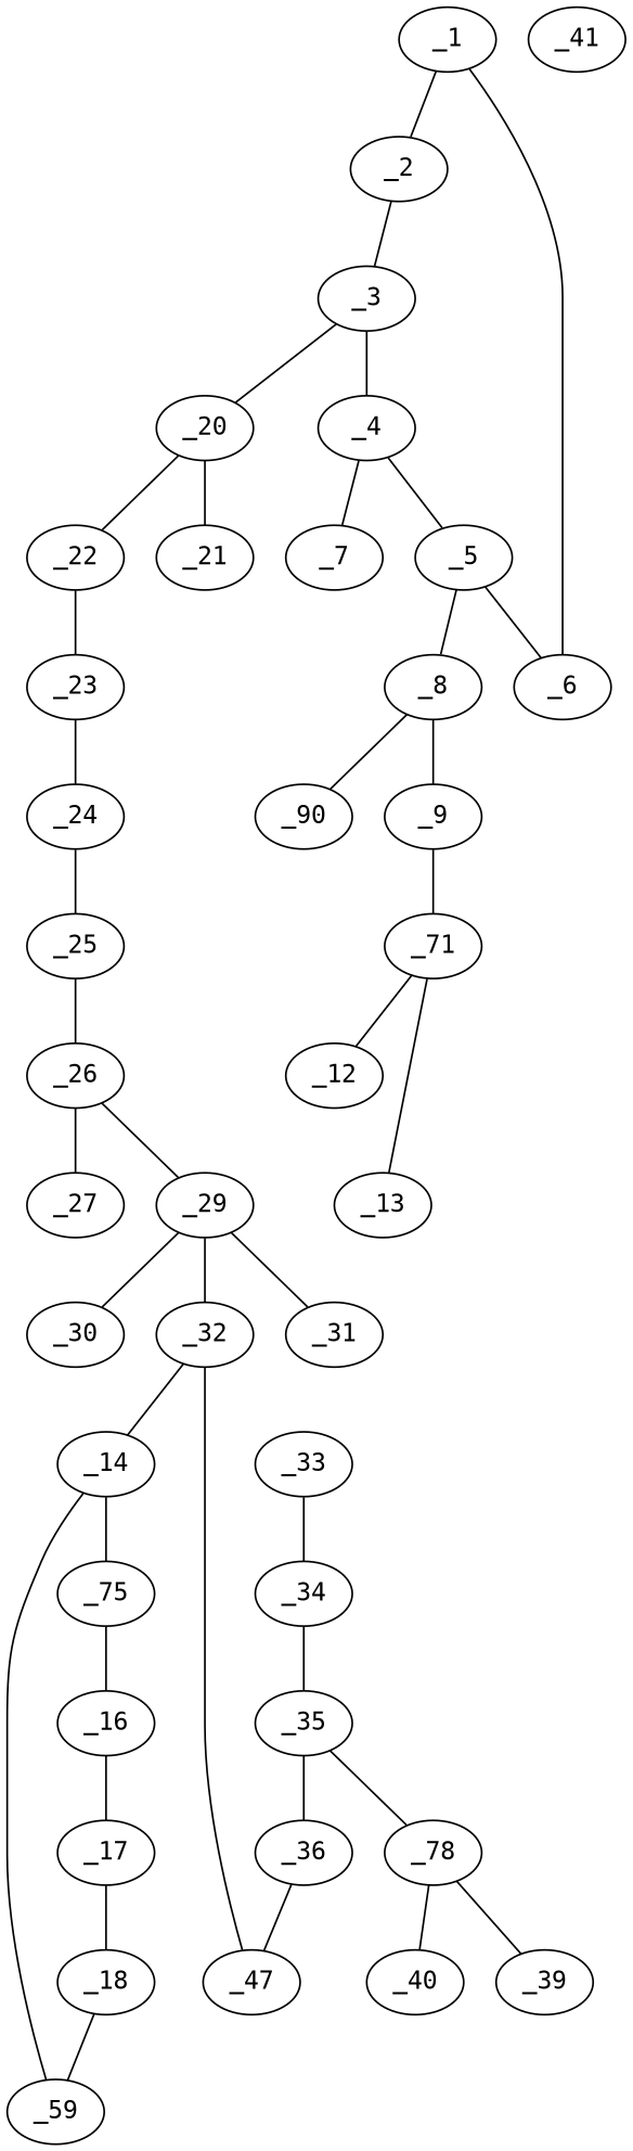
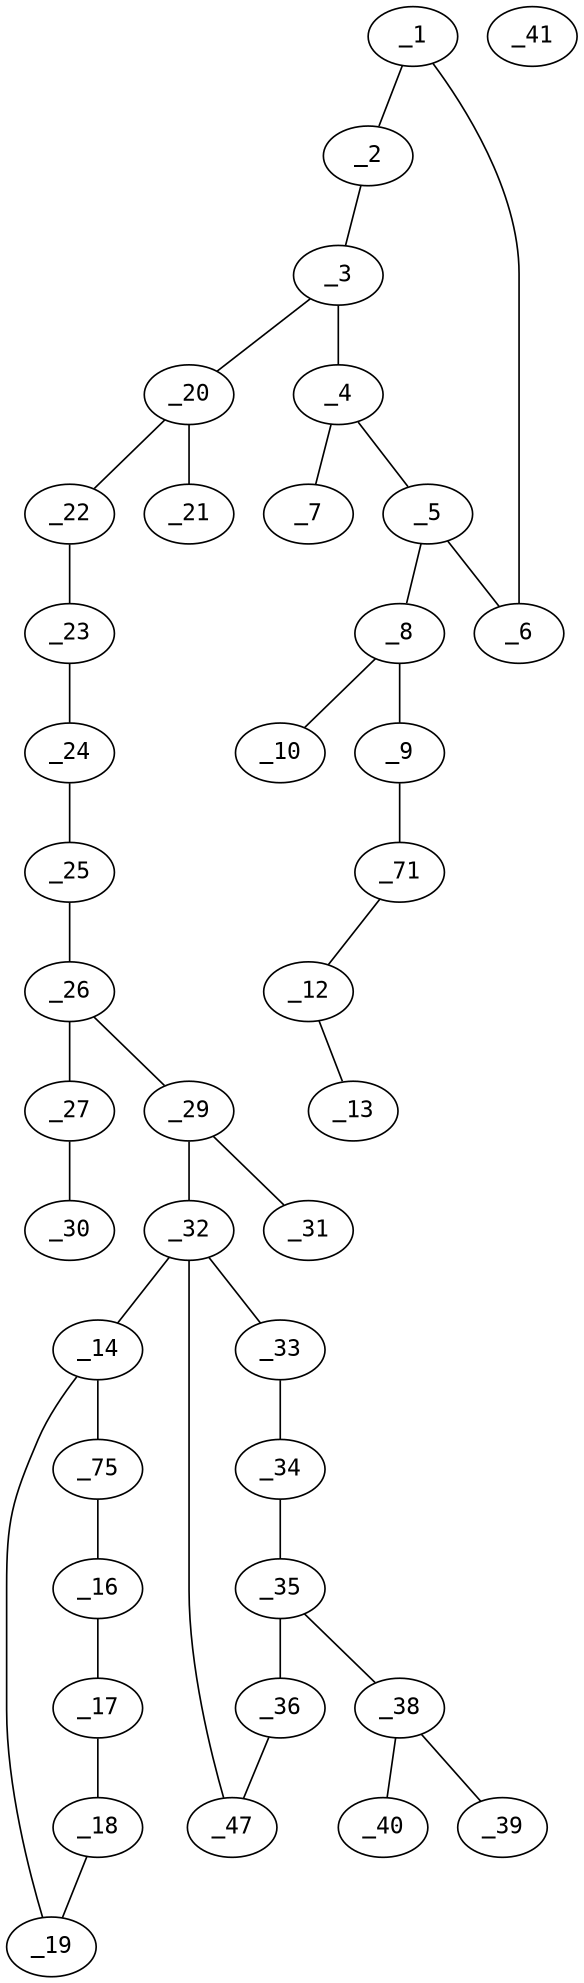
  graph {
    fontname="DejaVu Sans Mono"
    node [charge=0 chem=1 fontname="DejaVu Sans Mono" symbol="C  " x=9.7942 y=4.5]
    edge [fontname="DejaVu Sans Mono" valence=1]
    _1 [x=11.5263 y=5.5]
    _2 [x=11.5263]
    _6 [x=10.6603 y=6]
    _3 [x=10.6603 y=4]
    _4
    _20 [x=10.6603 y=3]
    _5 [y=5.5]
    _7 [chem=5 symbol="S  " x=8.9282 y=4]
    _21 [chem=2 symbol="O  " x=11.5263 y=2.5]
    _22 [chem=4 symbol="N  " y=2.5]
    _8 [x=8.0622]
    _23 [y=1.5]
    _9 [x=7.1962 y=4]
-   _10 [chem=2 symbol="O  " x=8.0622 y=5.5 label=_90]
+   _10 [chem=2 symbol="O  " x=8.0622 y=5.5]
    n15 [label=_71 x=6.3301]
    _12 [x=5.4641 y=4]
    _13 [x=4.5981]
    _14 [chem=4 symbol="N  " x=3.7321 y=4]
    n19 [label=_75 x=3.7321 y=3]
-   _19 [x=2.866 label=_59]
+   _19 [x=2.866]
    _16 [x=2.866 y=2.5]
    _17 [x=2 y=3]
    _18 [x=2 y=4]
    _24 [x=10.6602 y=1]
    _25 [x=10.6602 y=0]
    _26 [y=-0.5]
    _27 [x=8.9282 y=0]
    _29 [chem=5 symbol="S  " y=-1.5]
    _30 [chem=2 symbol="O  " x=8.7942 y=-1.5]
    _31 [chem=2 symbol="O  " x=10.7942 y=-1.5]
    _32 [y=-2.5]
    _33 [x=8.9282 y=-3]
    n33 [label=_47 x=10.6602 y=-3]
    _34 [x=8.9282 y=-4]
    _35 [y=-4.5]
    _36 [x=10.6602 y=-4]
-   _38 [chem=4 symbol="N  " y=-5.5 label=_78]
+   _38 [chem=4 symbol="N  " y=-5.5]
    _39 [chem=2 symbol="O  " x=8.9282 y=-6]
    _40 [chem=2 symbol="O  " x=10.6602 y=-6]
    _41 [chem=10 symbol="Br " x=13.5263 y=0]
    _1 -- _2
    _1 -- _6 [valence=2]
    _2 -- _3 [valence=2]
    _3 -- _4
    _3 -- _20
    _4 -- _5 [valence=2]
    _4 -- _7
    _20 -- _21 [valence=2]
    _20 -- _22
    _5 -- _6
    _5 -- _8
    _22 -- _23
    _8 -- _9
    _8 -- _10 [valence=2]
    _23 -- _24
    _9 -- n15
    n15 -- _12
-   n15 -- _13
+   _12 -- _13
    _14 -- n19
    _14 -- _19 [valence=2]
    n19 -- _16 [valence=2]
    _16 -- _17
    _17 -- _18 [valence=2]
    _18 -- _19
    _24 -- _25 [valence=2]
    _25 -- _26
    _26 -- _27 [valence=2]
    _26 -- _29
-   _29 -- _30 [valence=2]
+   _27 -- _30 [valence=2]
    _29 -- _31 [valence=2]
    _29 -- _32
    _32 -- _14
+   _32 -- _33
    _32 -- n33 [valence=2]
    _33 -- _34 [valence=2]
    _34 -- _35
    _35 -- _36 [valence=2]
    _35 -- _38
    _36 -- n33
    _38 -- _39 [valence=2]
    _38 -- _40
  }
